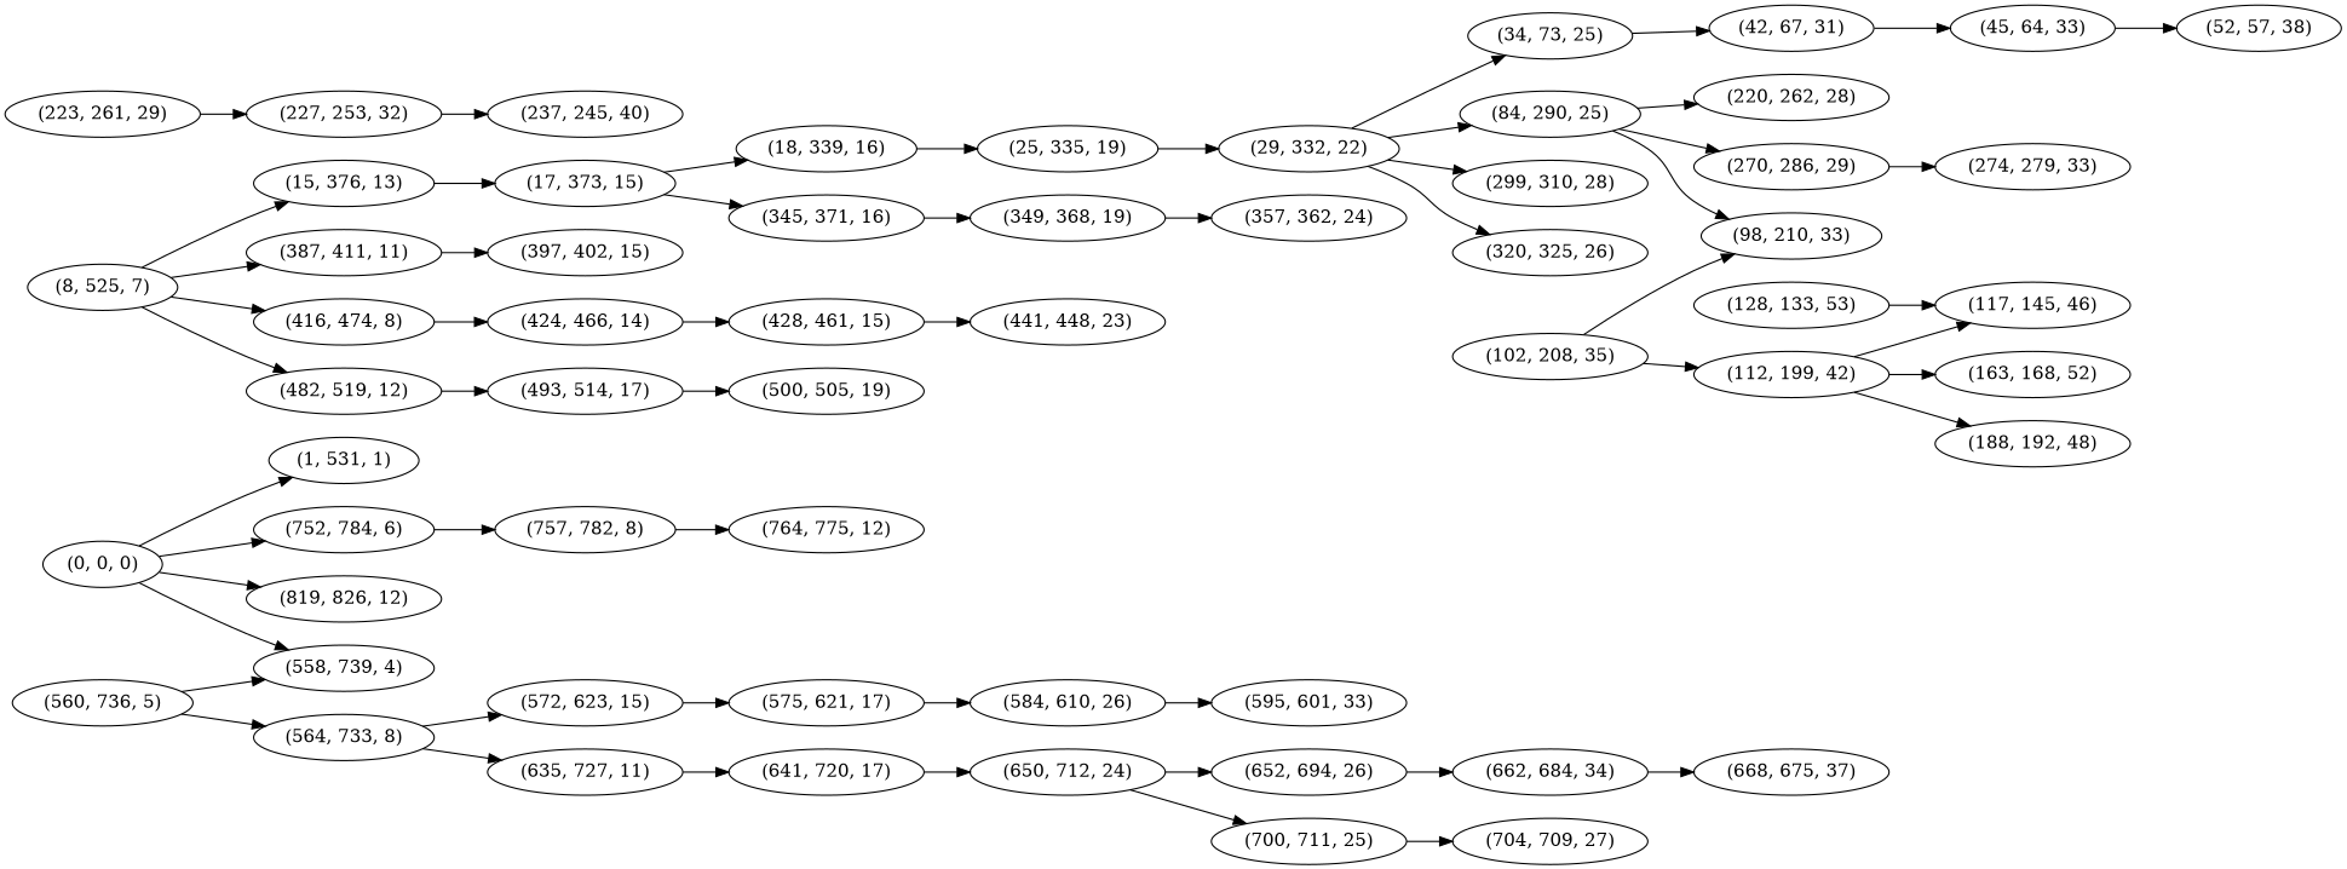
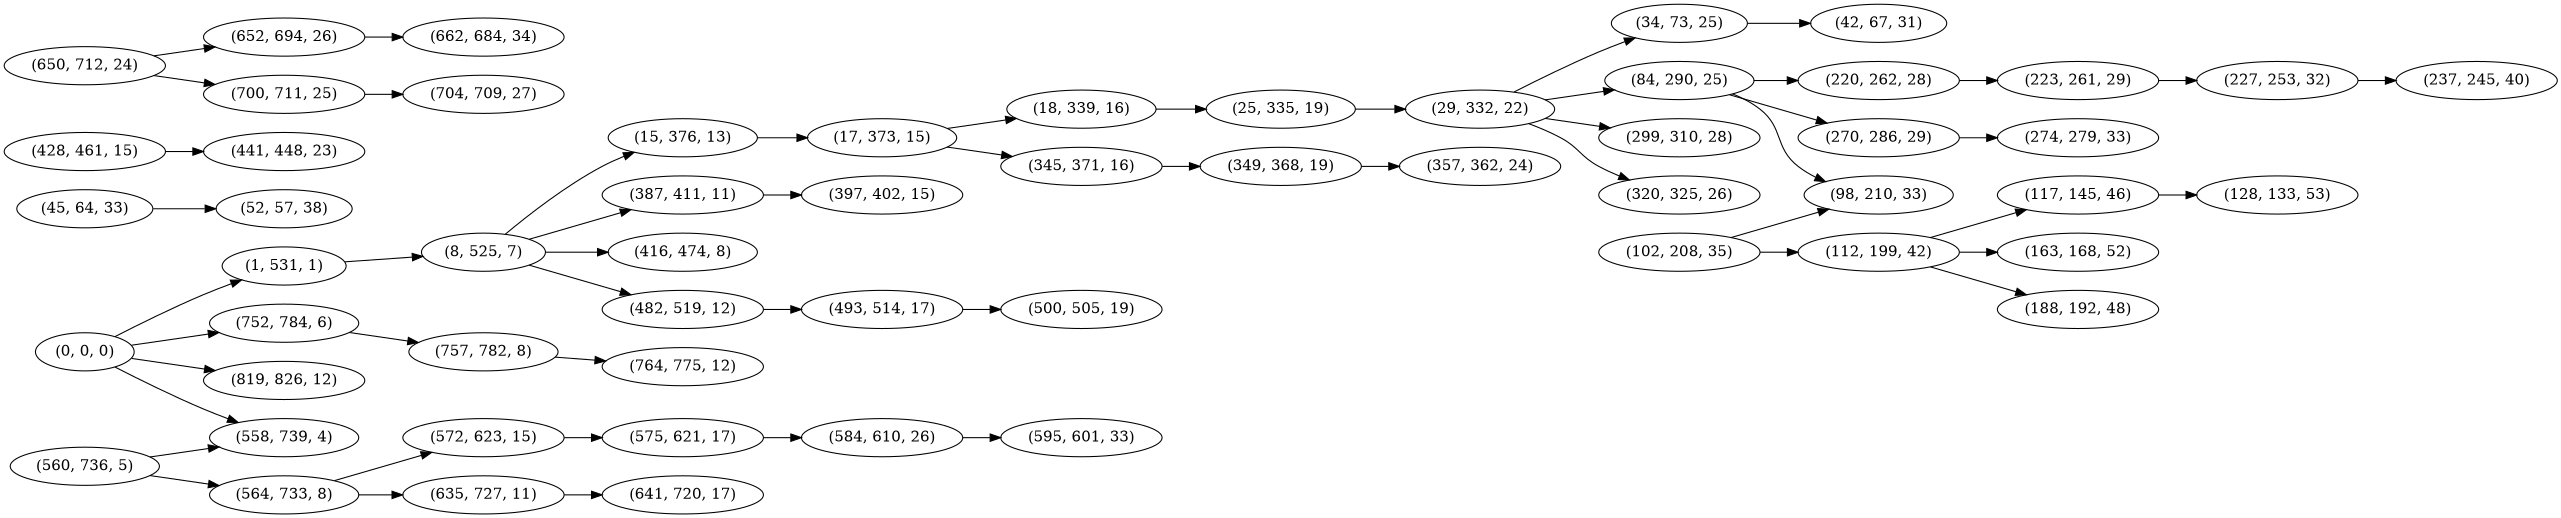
  digraph {
    rankdir=LR
    "(0, 0, 0)"
    "(1, 531, 1)"
    "(558, 739, 4)"
    "(752, 784, 6)"
    "(819, 826, 12)"
    "(8, 525, 7)"
    "(757, 782, 8)"
    "(15, 376, 13)"
    "(387, 411, 11)"
    "(416, 474, 8)"
    "(482, 519, 12)"
    "(17, 373, 15)"
    "(397, 402, 15)"
-   "(424, 466, 14)"
    "(493, 514, 17)"
    "(18, 339, 16)"
    "(345, 371, 16)"
    "(25, 335, 19)"
    "(349, 368, 19)"
    "(29, 332, 22)"
    "(34, 73, 25)"
    "(84, 290, 25)"
    "(299, 310, 28)"
    "(320, 325, 26)"
    "(42, 67, 31)"
    "(98, 210, 33)"
    "(220, 262, 28)"
    "(270, 286, 29)"
    "(45, 64, 33)"
    "(52, 57, 38)"
    "(223, 261, 29)"
    "(274, 279, 33)"
    "(102, 208, 35)"
    "(112, 199, 42)"
    "(117, 145, 46)"
    "(163, 168, 52)"
    "(188, 192, 48)"
    "(128, 133, 53)"
    "(227, 253, 32)"
    "(237, 245, 40)"
    "(357, 362, 24)"
    "(428, 461, 15)"
    "(441, 448, 23)"
    "(500, 505, 19)"
    "(560, 736, 5)"
    "(564, 733, 8)"
    "(572, 623, 15)"
    "(635, 727, 11)"
    "(575, 621, 17)"
    "(641, 720, 17)"
    "(584, 610, 26)"
    "(595, 601, 33)"
    "(650, 712, 24)"
    "(652, 694, 26)"
    "(700, 711, 25)"
    "(662, 684, 34)"
    "(704, 709, 27)"
-   "(668, 675, 37)"
    "(764, 775, 12)"
    "(0, 0, 0)" -> "(1, 531, 1)"
    "(0, 0, 0)" -> "(558, 739, 4)"
    "(0, 0, 0)" -> "(752, 784, 6)"
    "(0, 0, 0)" -> "(819, 826, 12)"
+   "(1, 531, 1)" -> "(8, 525, 7)"
    "(752, 784, 6)" -> "(757, 782, 8)"
    "(8, 525, 7)" -> "(15, 376, 13)"
    "(8, 525, 7)" -> "(387, 411, 11)"
    "(8, 525, 7)" -> "(416, 474, 8)"
    "(8, 525, 7)" -> "(482, 519, 12)"
    "(757, 782, 8)" -> "(764, 775, 12)"
    "(15, 376, 13)" -> "(17, 373, 15)"
    "(387, 411, 11)" -> "(397, 402, 15)"
-   "(416, 474, 8)" -> "(424, 466, 14)"
    "(482, 519, 12)" -> "(493, 514, 17)"
    "(17, 373, 15)" -> "(18, 339, 16)"
    "(17, 373, 15)" -> "(345, 371, 16)"
-   "(424, 466, 14)" -> "(428, 461, 15)"
    "(493, 514, 17)" -> "(500, 505, 19)"
    "(18, 339, 16)" -> "(25, 335, 19)"
    "(345, 371, 16)" -> "(349, 368, 19)"
    "(25, 335, 19)" -> "(29, 332, 22)"
    "(349, 368, 19)" -> "(357, 362, 24)"
    "(29, 332, 22)" -> "(34, 73, 25)"
    "(29, 332, 22)" -> "(84, 290, 25)"
    "(29, 332, 22)" -> "(299, 310, 28)"
    "(29, 332, 22)" -> "(320, 325, 26)"
    "(34, 73, 25)" -> "(42, 67, 31)"
    "(84, 290, 25)" -> "(98, 210, 33)"
    "(84, 290, 25)" -> "(220, 262, 28)"
    "(84, 290, 25)" -> "(270, 286, 29)"
-   "(42, 67, 31)" -> "(45, 64, 33)"
+   "(220, 262, 28)" -> "(223, 261, 29)"
    "(270, 286, 29)" -> "(274, 279, 33)"
    "(45, 64, 33)" -> "(52, 57, 38)"
    "(223, 261, 29)" -> "(227, 253, 32)"
    "(102, 208, 35)" -> "(98, 210, 33)"
    "(102, 208, 35)" -> "(112, 199, 42)"
    "(112, 199, 42)" -> "(117, 145, 46)"
    "(112, 199, 42)" -> "(163, 168, 52)"
    "(112, 199, 42)" -> "(188, 192, 48)"
-   "(128, 133, 53)" -> "(117, 145, 46)"
+   "(117, 145, 46)" -> "(128, 133, 53)"
    "(227, 253, 32)" -> "(237, 245, 40)"
    "(428, 461, 15)" -> "(441, 448, 23)"
    "(560, 736, 5)" -> "(558, 739, 4)"
    "(560, 736, 5)" -> "(564, 733, 8)"
    "(564, 733, 8)" -> "(572, 623, 15)"
    "(564, 733, 8)" -> "(635, 727, 11)"
    "(572, 623, 15)" -> "(575, 621, 17)"
    "(635, 727, 11)" -> "(641, 720, 17)"
    "(575, 621, 17)" -> "(584, 610, 26)"
-   "(641, 720, 17)" -> "(650, 712, 24)"
    "(584, 610, 26)" -> "(595, 601, 33)"
    "(650, 712, 24)" -> "(652, 694, 26)"
    "(650, 712, 24)" -> "(700, 711, 25)"
    "(652, 694, 26)" -> "(662, 684, 34)"
    "(700, 711, 25)" -> "(704, 709, 27)"
-   "(662, 684, 34)" -> "(668, 675, 37)"
  }
